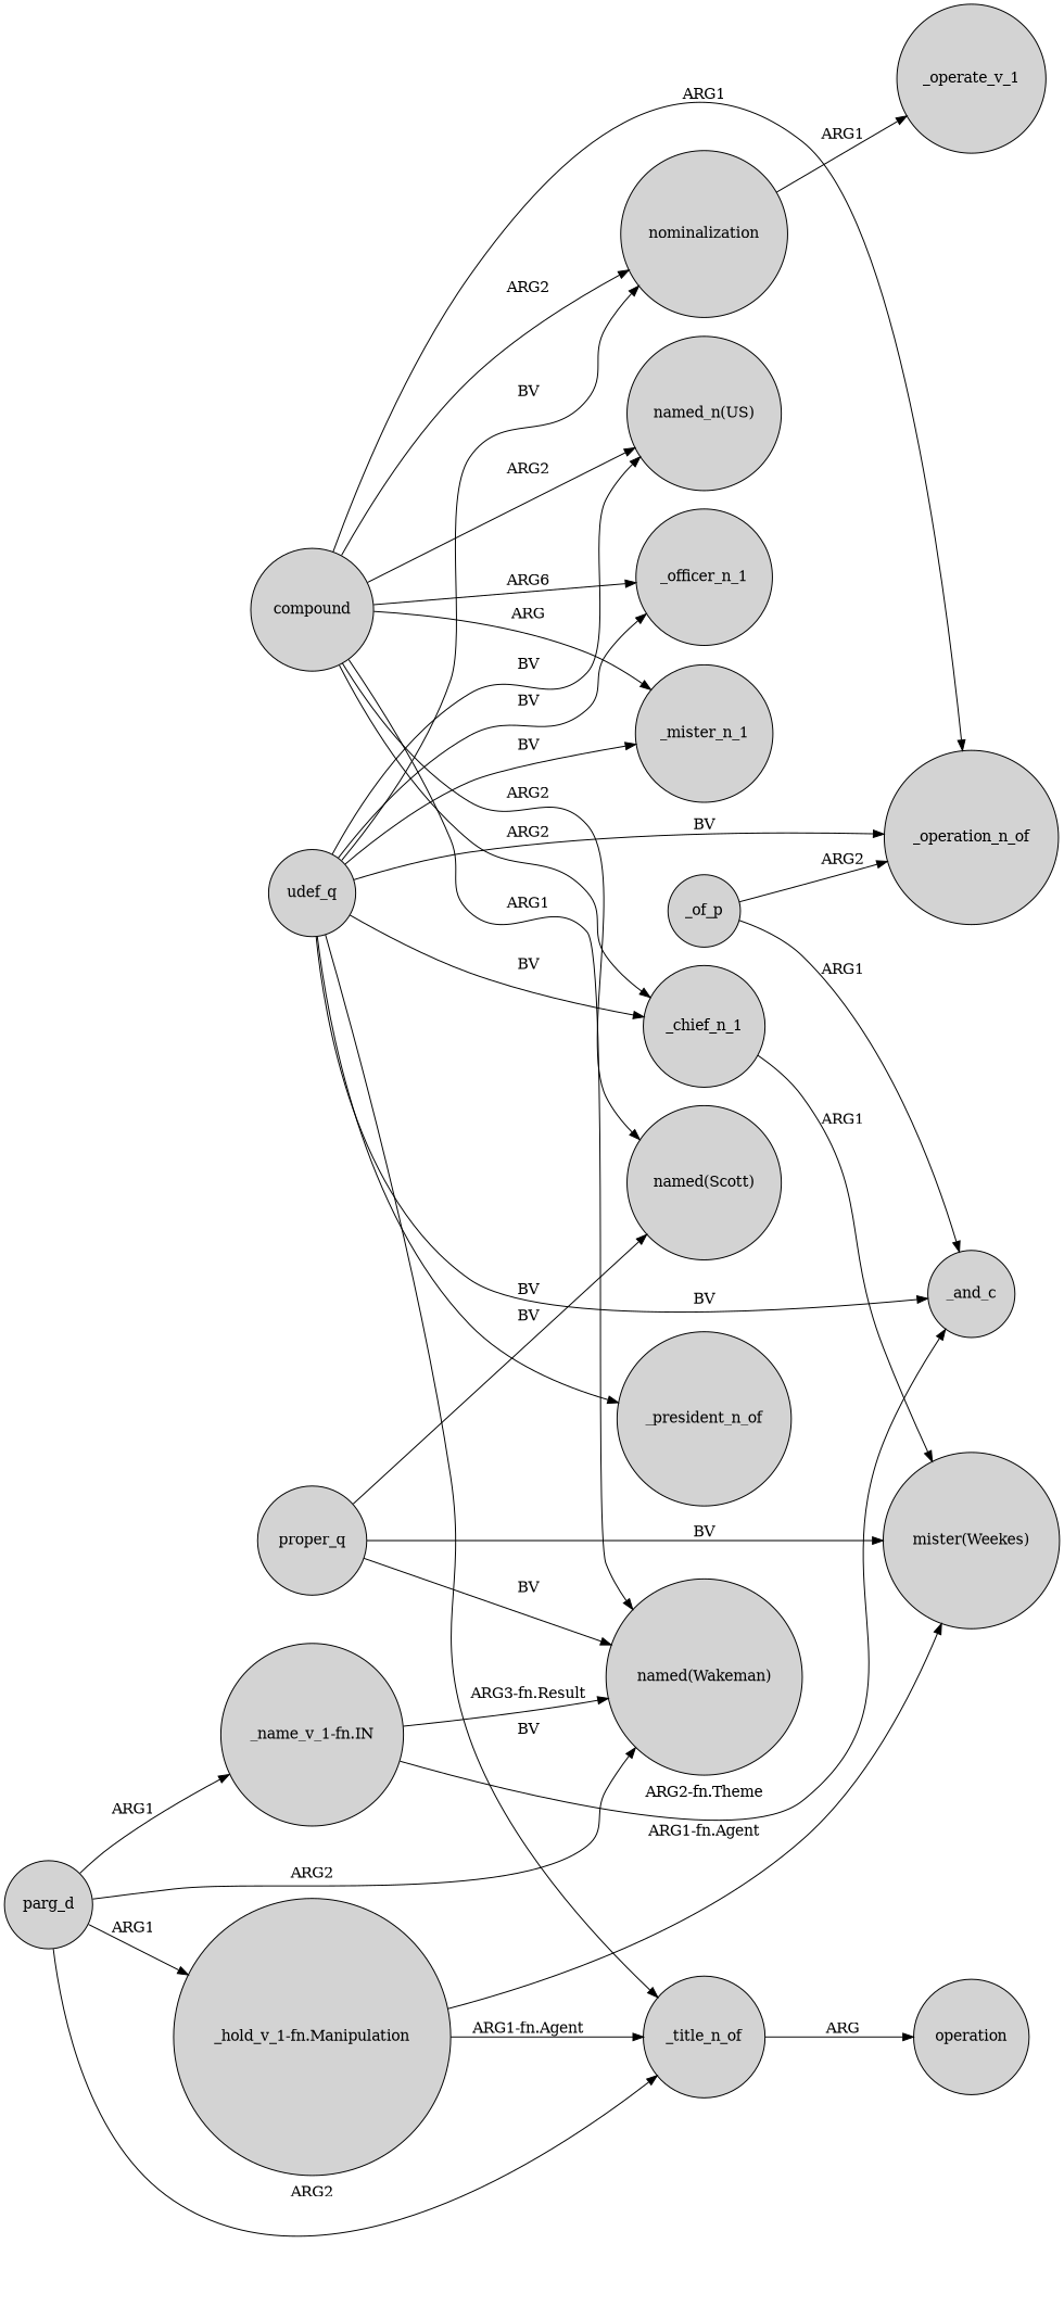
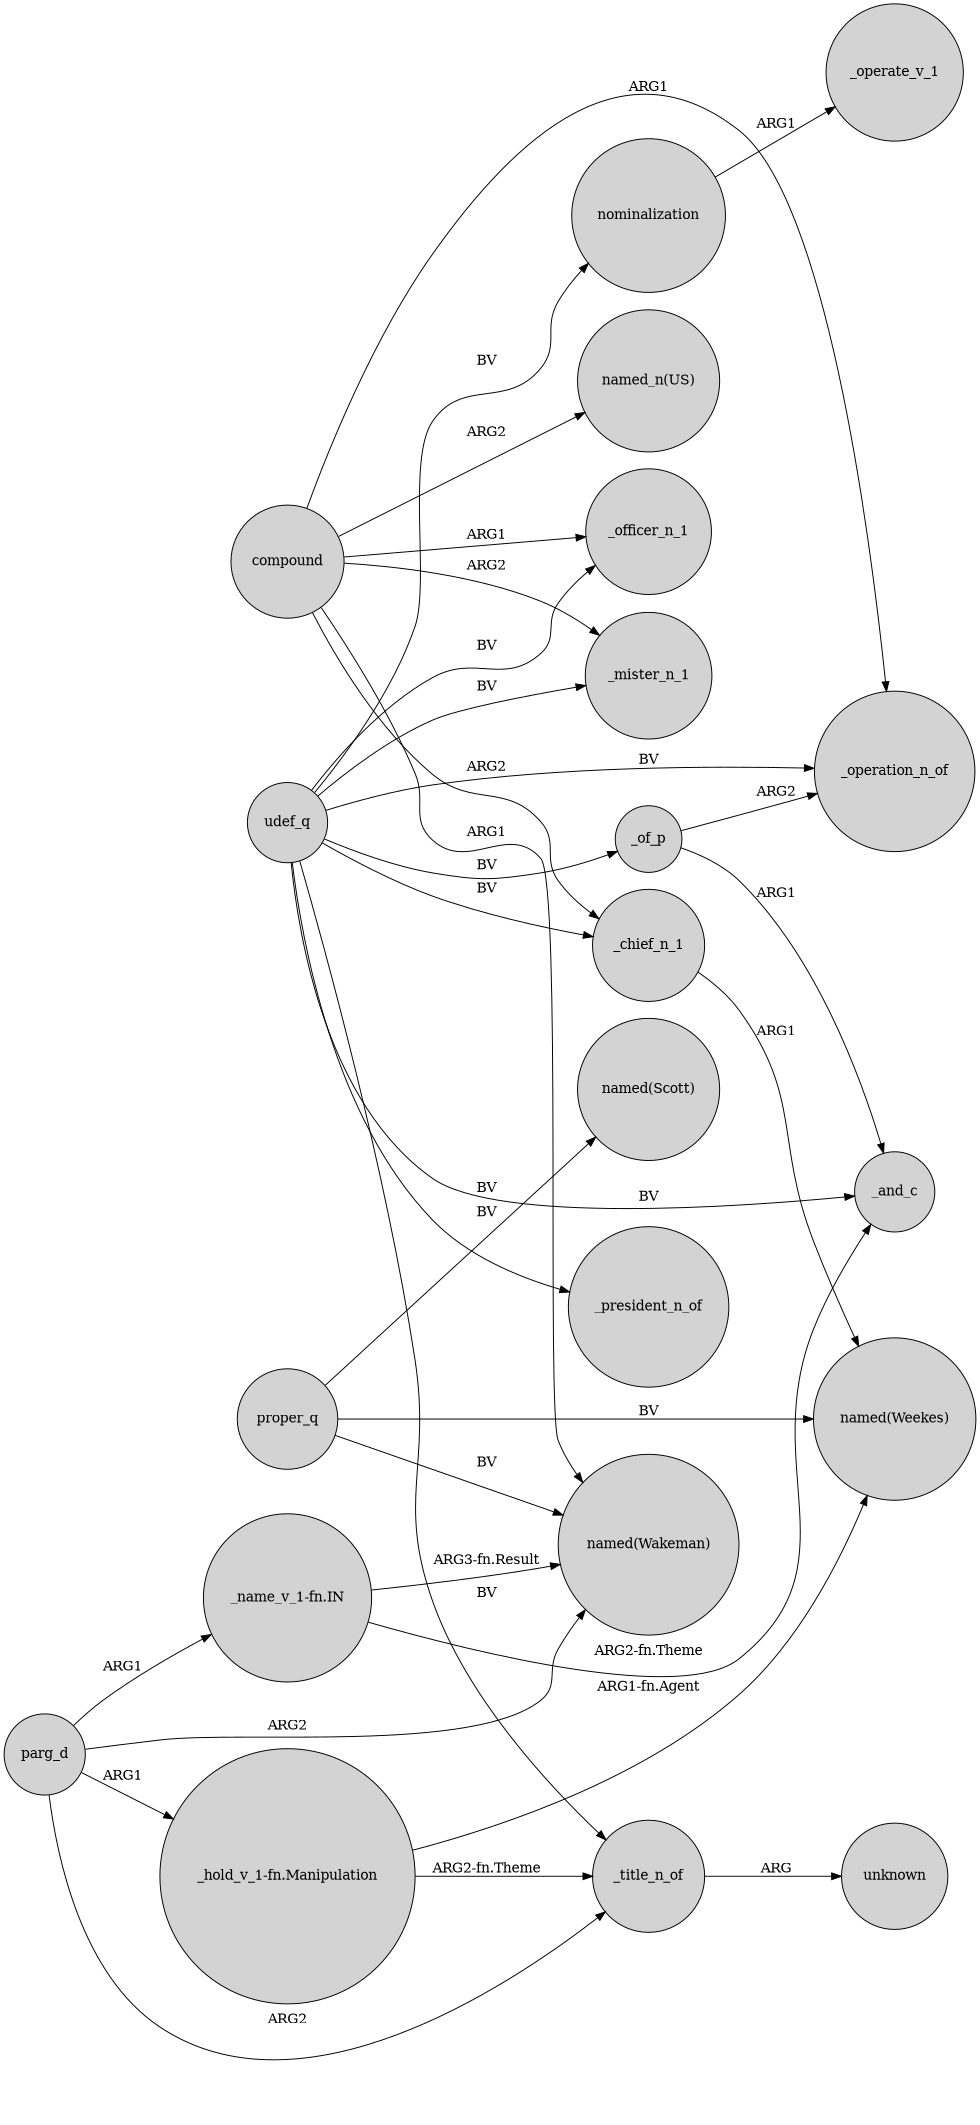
  digraph {
    rankdir=LR
    node [shape=circle style=filled]
    compound
    _operation_n_of
    "named(Wakeman)"
    "named_n(US)"
    nominalization
    _mister_n_1
    _chief_n_1
    _officer_n_1
    "named(Scott)"
    _operate_v_1
-   "named(Weekes)" [label="mister(Weekes)"]
+   "named(Weekes)"
    udef_q
    _and_c
    _title_n_of
    _president_n_of
-   unknown [label=operation]
+   unknown
    "_name_v_1-fn.IN"
    proper_q
    "_hold_v_1-fn.Manipulation"
    parg_d
    _of_p
    compound -> _operation_n_of [label=ARG1]
    compound -> "named(Wakeman)" [label=ARG1]
    compound -> "named_n(US)" [label=ARG2]
-   compound -> nominalization [label=ARG2]
-   compound -> _mister_n_1 [label=ARG]
+   compound -> _mister_n_1 [label=ARG2]
    compound -> _chief_n_1 [label=ARG2]
-   compound -> _officer_n_1 [label=ARG6]
-   compound -> "named(Scott)" [label=ARG2]
+   compound -> _officer_n_1 [label=ARG1]
    nominalization -> _operate_v_1 [label=ARG1]
    _chief_n_1 -> "named(Weekes)" [label=ARG1]
    udef_q -> _operation_n_of [label=BV]
-   udef_q -> "named_n(US)" [label=BV]
+   udef_q -> _of_p [label=BV]
    udef_q -> nominalization [label=BV]
    udef_q -> _mister_n_1 [label=BV]
    udef_q -> _chief_n_1 [label=BV]
    udef_q -> _officer_n_1 [label=BV]
    udef_q -> _and_c [label=BV]
    udef_q -> _title_n_of [label=BV]
    udef_q -> _president_n_of [label=BV]
    _title_n_of -> unknown [label=ARG]
    "_name_v_1-fn.IN" -> "named(Wakeman)" [label="ARG3-fn.Result"]
    "_name_v_1-fn.IN" -> _and_c [label="ARG2-fn.Theme"]
    proper_q -> "named(Wakeman)" [label=BV]
    proper_q -> "named(Scott)" [label=BV]
    proper_q -> "named(Weekes)" [label=BV]
    "_hold_v_1-fn.Manipulation" -> "named(Weekes)" [label="ARG1-fn.Agent"]
-   "_hold_v_1-fn.Manipulation" -> _title_n_of [label="ARG1-fn.Agent"]
+   "_hold_v_1-fn.Manipulation" -> _title_n_of [label="ARG2-fn.Theme"]
    parg_d -> "named(Wakeman)" [label=ARG2]
    parg_d -> _title_n_of [label=ARG2]
    parg_d -> "_name_v_1-fn.IN" [label=ARG1]
    parg_d -> "_hold_v_1-fn.Manipulation" [label=ARG1]
    _of_p -> _operation_n_of [label=ARG2]
    _of_p -> _and_c [label=ARG1]
  }
